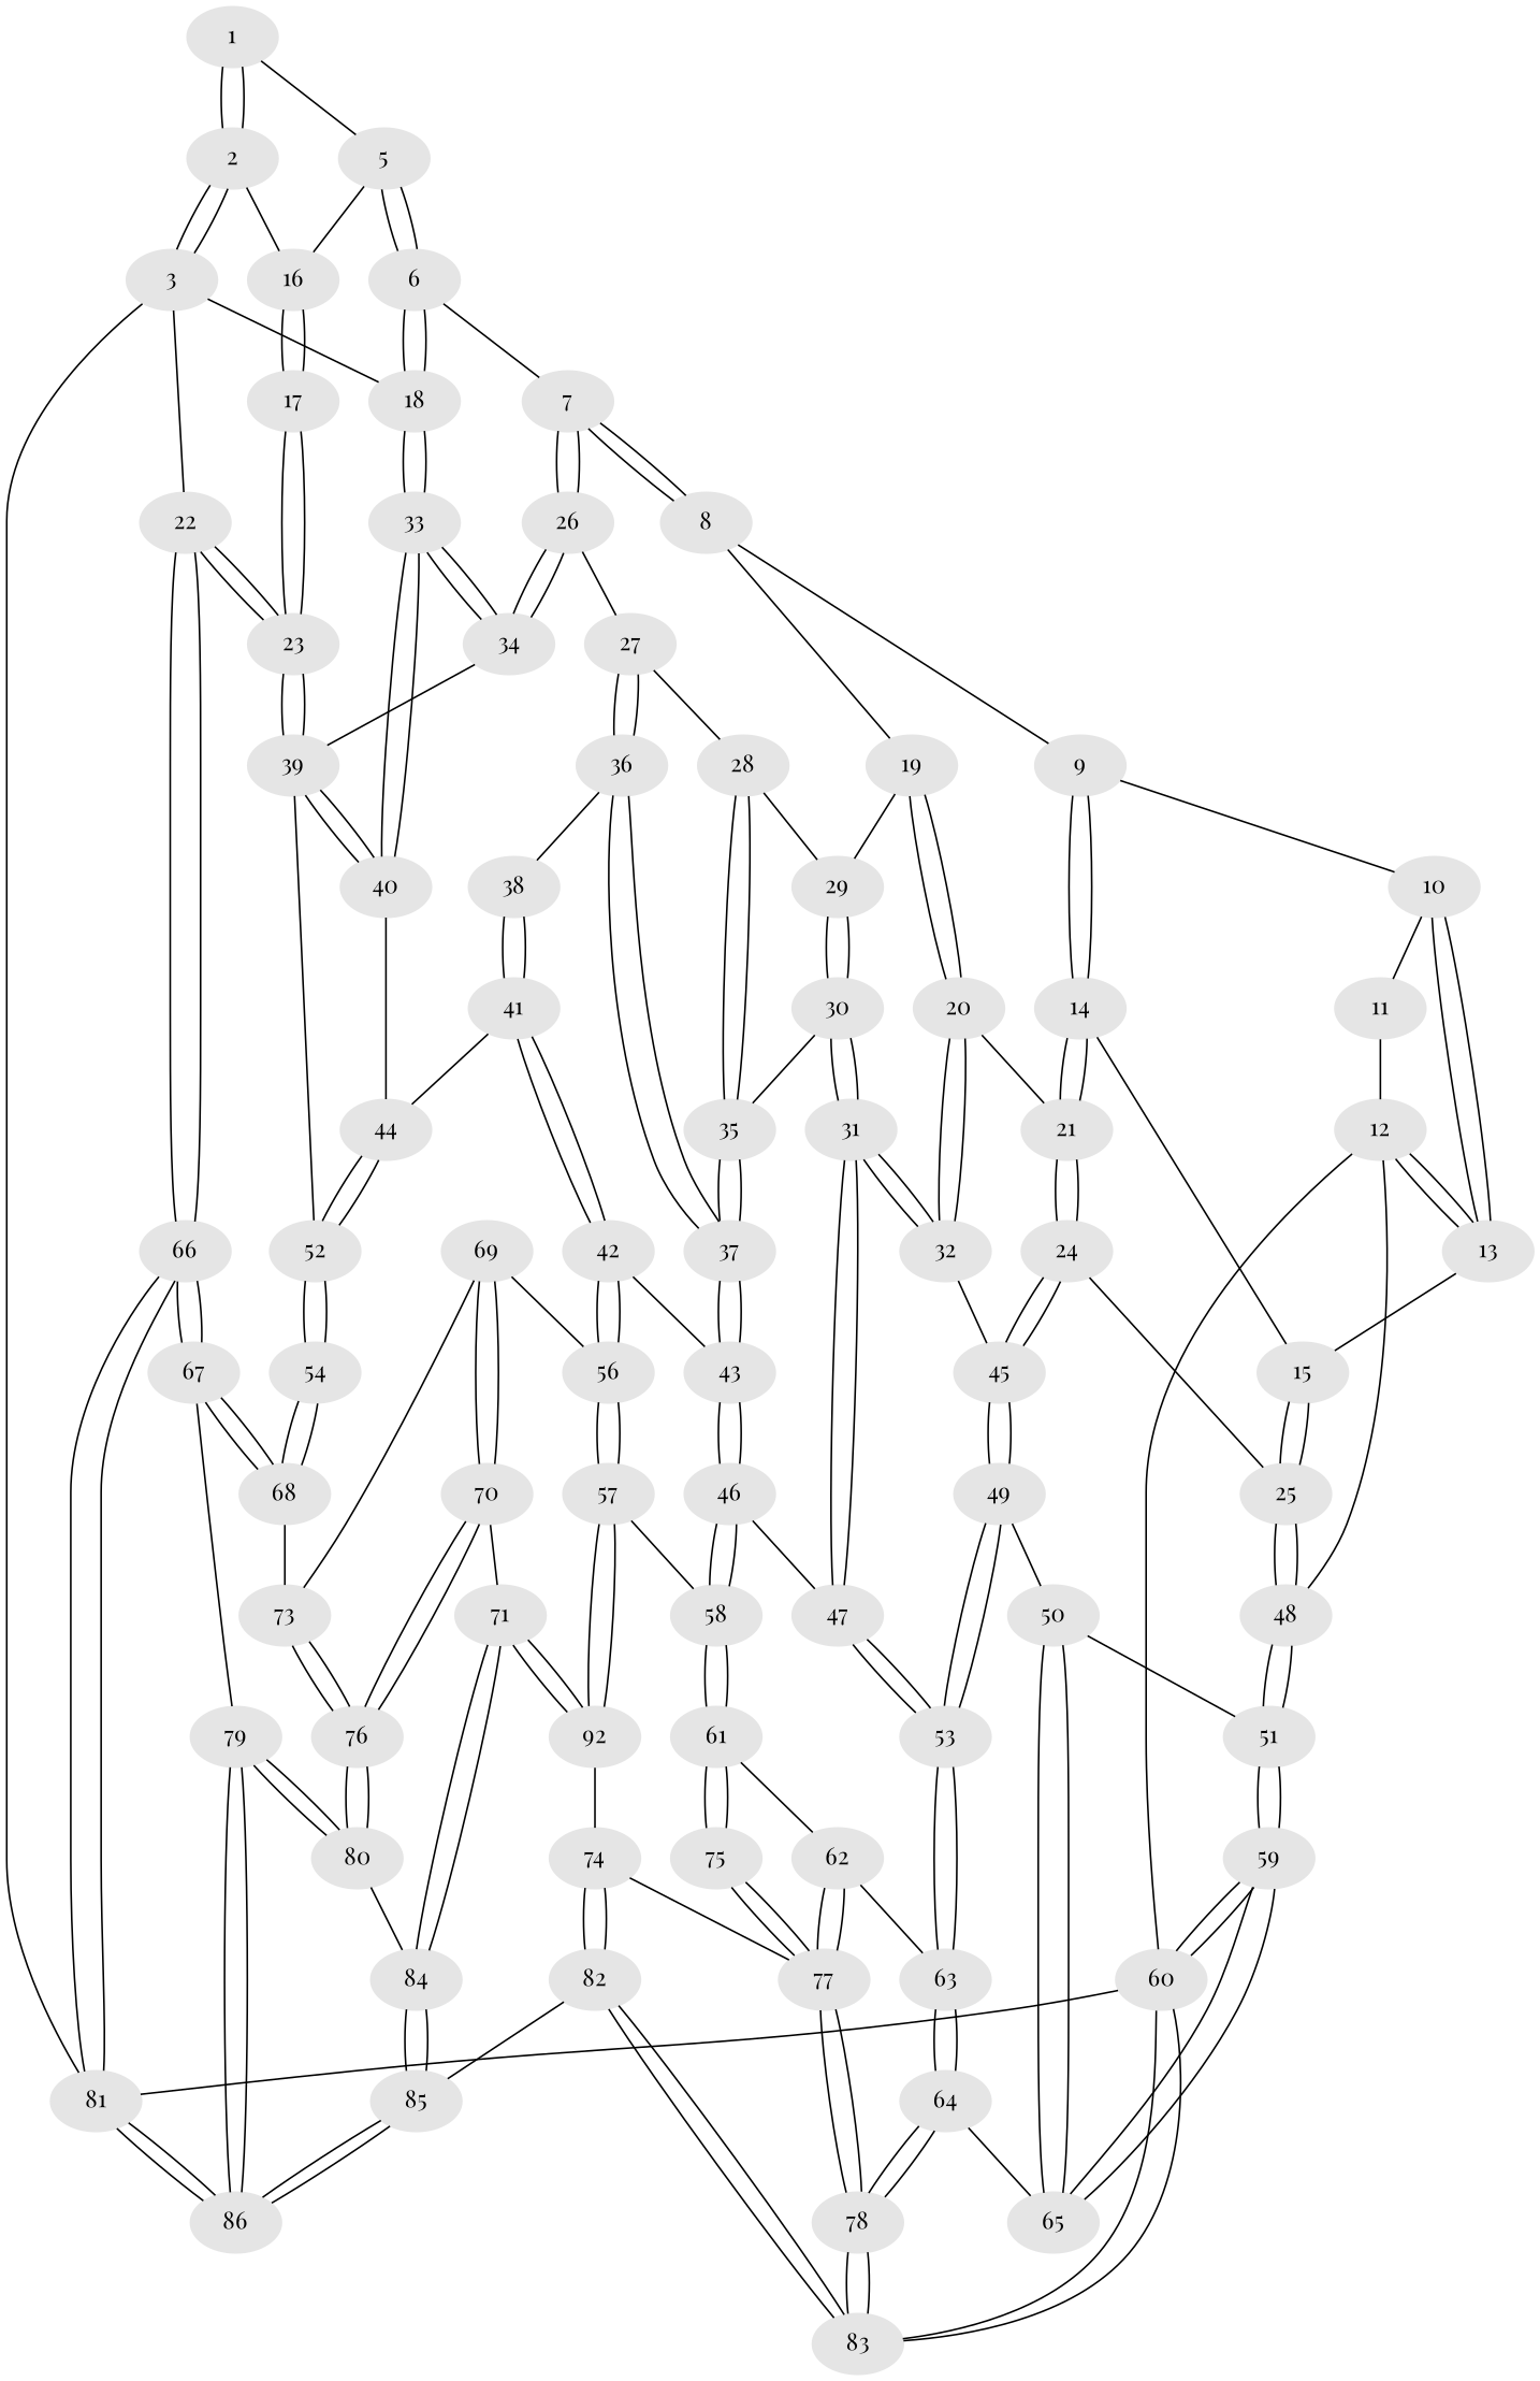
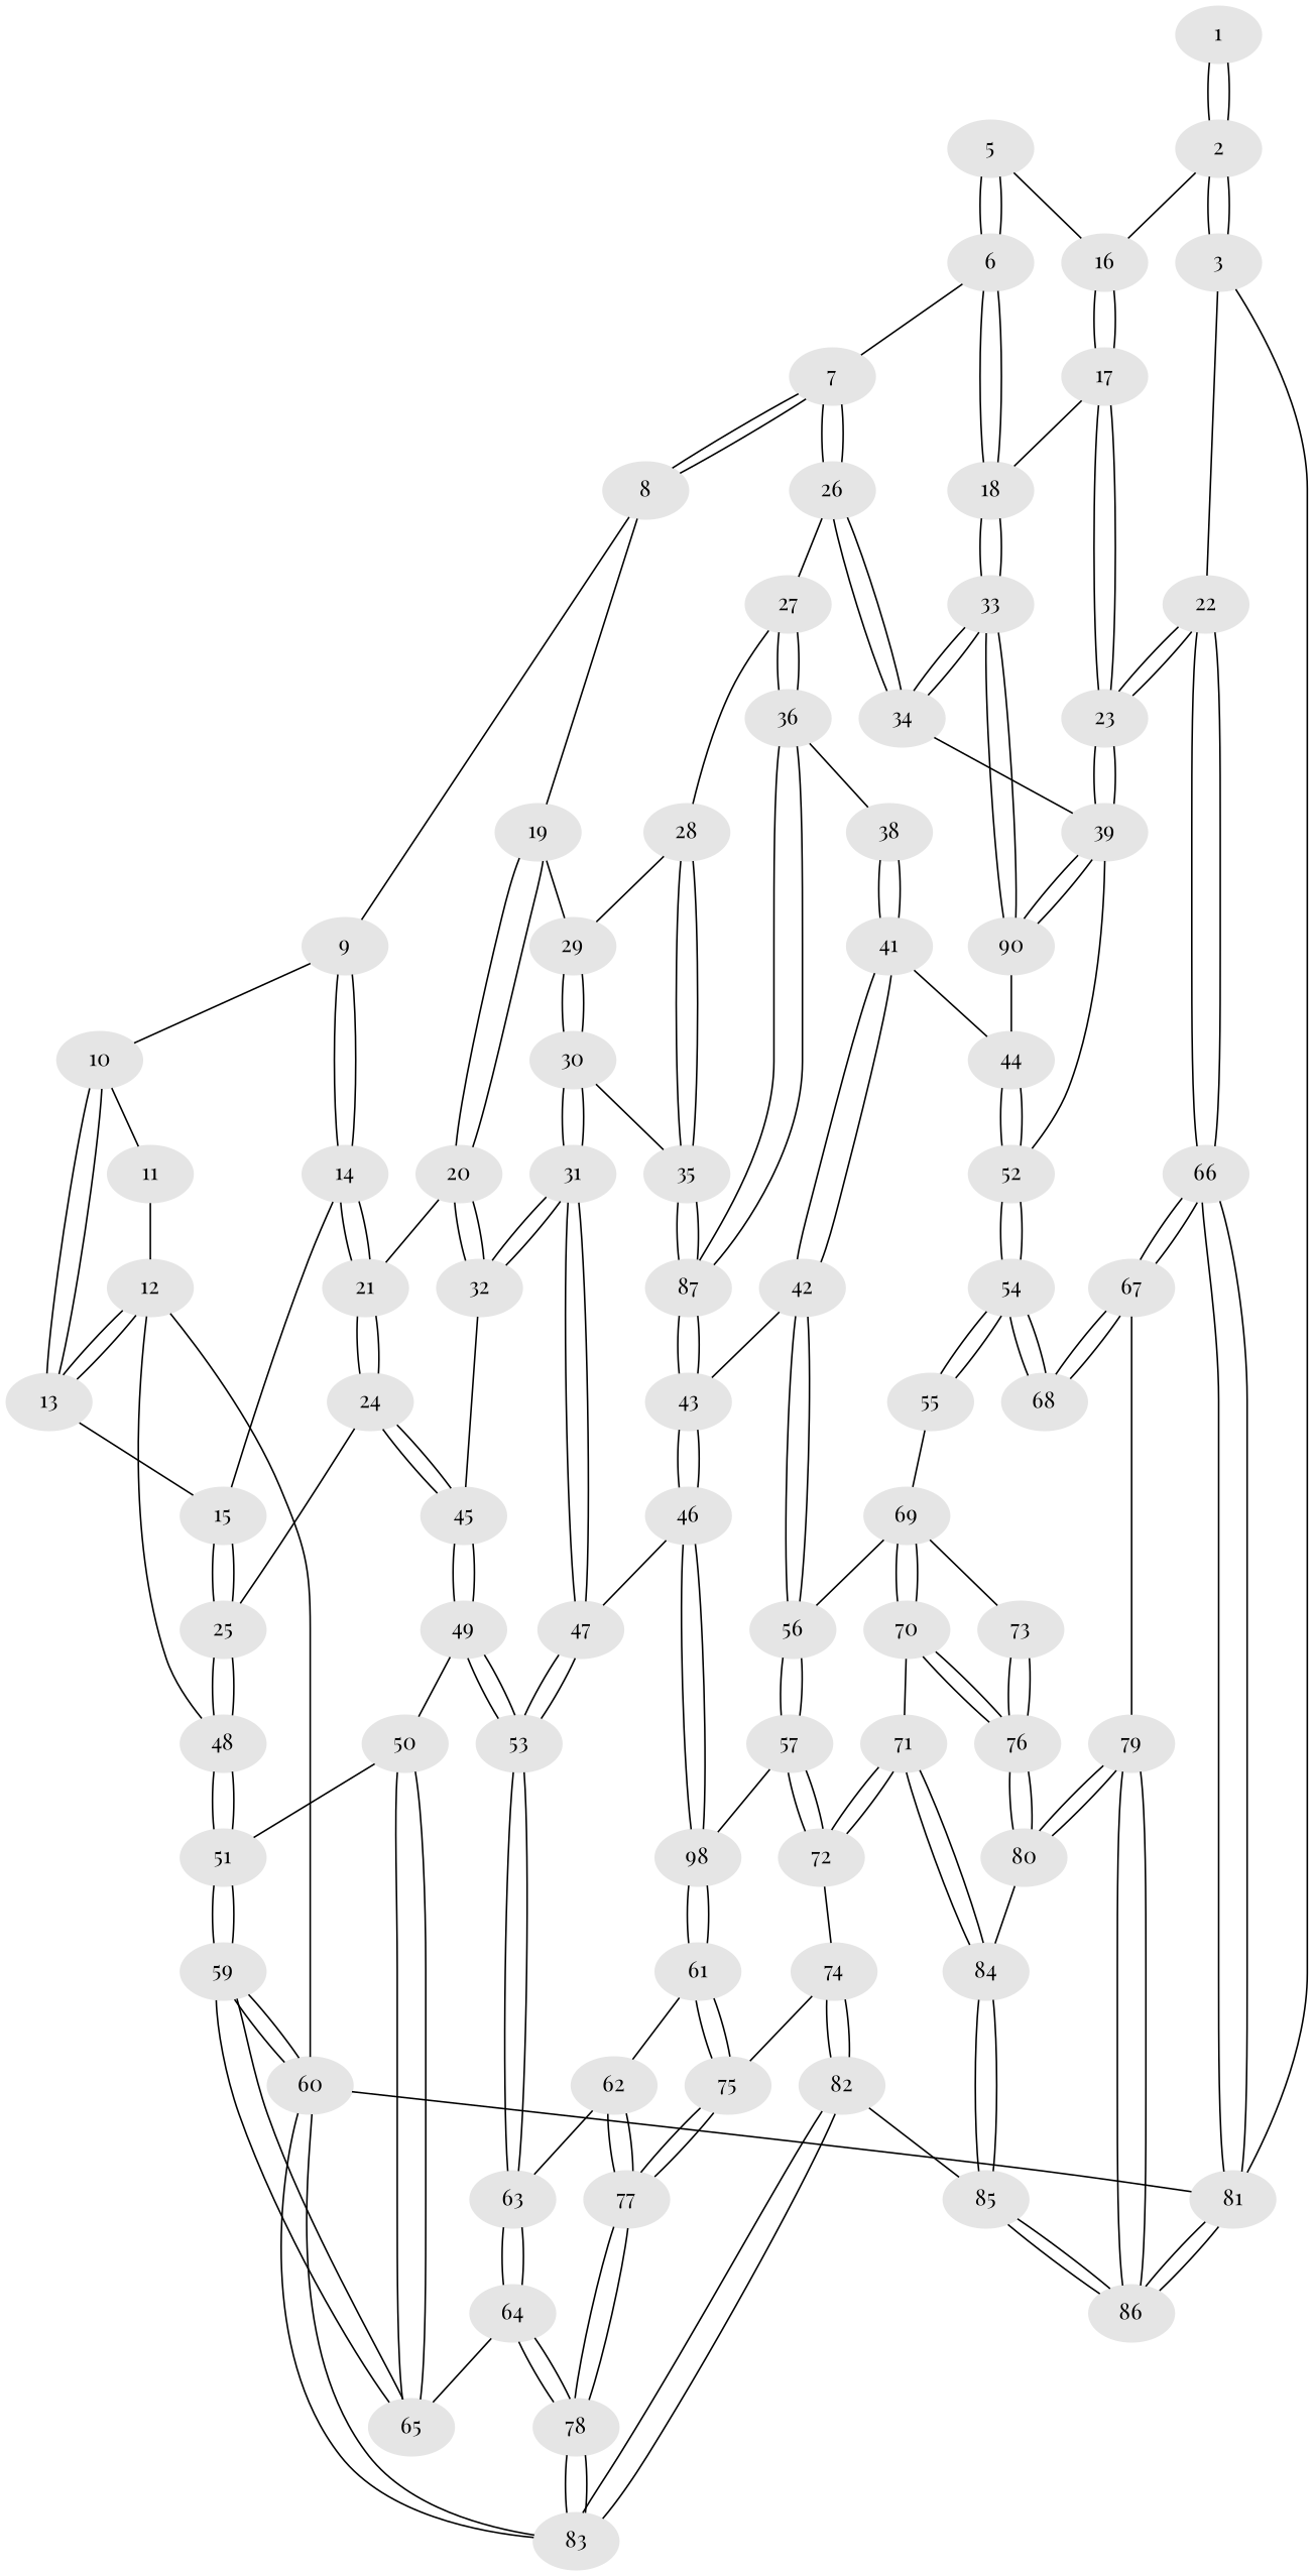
  graph {
    fontname="Playfair Display"
    node [color=gray90 fontname="Playfair Display" style=filled]
    edge [fontname="Playfair Display"]
    1
    2
    5
    3
    16
    6
    22
    81
    17
    23
    66
    86
    11
    12
    7
    18
    8
    26
    33
    9
    19
    27
    34
    10
    14
    20
    29
    13
    15
    21
    48
    60
    51
    83
    25
    24
    39
-   40
+   40 [label=90]
    32
    30
    45
    67
    52
    49
    28
    36
    35
    38
-   37
+   37 [label=87]
    31
    47
    53
    44
    41
    43
    46
    42
    54
    56
    57
-   58
+   58 [label=98]
    50
    61
    63
    59
    65
+   55
    68
    64
    69
    73
    70
-   72 [label=92]
+   72
    74
    62
    75
    77
    78
    79
    80
    76
    71
    84
    85
    82
    1 -- 2
    1 -- 2
-   1 -- 5
    2 -- 3
    2 -- 3
    2 -- 16
    5 -- 16
    5 -- 6
    5 -- 6
    3 -- 22
    3 -- 81
    16 -- 17
    16 -- 17
    6 -- 7
    6 -- 18
    6 -- 18
    22 -- 23
    22 -- 23
    22 -- 66
    22 -- 66
    81 -- 86
    81 -- 86
    17 -- 23
    17 -- 23
-   3 -- 18
+   17 -- 18
    23 -- 39
    23 -- 39
    66 -- 81
    66 -- 81
    66 -- 67
    66 -- 67
    11 -- 12
    12 -- 13
    12 -- 13
    12 -- 48
    12 -- 60
    7 -- 8
    7 -- 8
    7 -- 26
    7 -- 26
    18 -- 33
    18 -- 33
    8 -- 9
    8 -- 19
    26 -- 27
    26 -- 34
    26 -- 34
    33 -- 34
    33 -- 34
    33 -- 40
    33 -- 40
    9 -- 10
    9 -- 14
    9 -- 14
    19 -- 20
    19 -- 20
    19 -- 29
    27 -- 28
    27 -- 36
    27 -- 36
    34 -- 39
    10 -- 11
    10 -- 13
    10 -- 13
    14 -- 15
    14 -- 21
    14 -- 21
    20 -- 21
    20 -- 32
    20 -- 32
    29 -- 30
    29 -- 30
    13 -- 15
    15 -- 25
    15 -- 25
    21 -- 24
    21 -- 24
    48 -- 51
    48 -- 51
    60 -- 81
    60 -- 83
    60 -- 83
    51 -- 59
    51 -- 59
    25 -- 48
    25 -- 48
    24 -- 25
    24 -- 45
    24 -- 45
    39 -- 40
    39 -- 40
    39 -- 52
    40 -- 44
    32 -- 45
    30 -- 35
    30 -- 31
    30 -- 31
    45 -- 49
    45 -- 49
    67 -- 68
    67 -- 68
    67 -- 79
    52 -- 54
    52 -- 54
    49 -- 53
    49 -- 53
    49 -- 50
    28 -- 29
    28 -- 35
    28 -- 35
    36 -- 38
    36 -- 37
    36 -- 37
    35 -- 37
    35 -- 37
    38 -- 41
    38 -- 41
    37 -- 43
    37 -- 43
    31 -- 32
    31 -- 32
    31 -- 47
    31 -- 47
    47 -- 53
    47 -- 53
    53 -- 63
    53 -- 63
    44 -- 52
    44 -- 52
    41 -- 44
    41 -- 42
    41 -- 42
    43 -- 46
    43 -- 46
    46 -- 47
    46 -- 58
    46 -- 58
    42 -- 43
    42 -- 56
    42 -- 56
+   54 -- 55
+   54 -- 55
    54 -- 68
    54 -- 68
    56 -- 57
    56 -- 57
    57 -- 58
    57 -- 72
    57 -- 72
    58 -- 61
    58 -- 61
    50 -- 51
    50 -- 65
    50 -- 65
    61 -- 62
    61 -- 75
    61 -- 75
    63 -- 64
    63 -- 64
    59 -- 60
    59 -- 60
    59 -- 65
    59 -- 65
-   68 -- 73
+   55 -- 69
    64 -- 65
    64 -- 78
    64 -- 78
    69 -- 56
    69 -- 73
    69 -- 70
    69 -- 70
    73 -- 76
    73 -- 76
    70 -- 76
    70 -- 76
    70 -- 71
    72 -- 74
-   74 -- 77
+   74 -- 75
    74 -- 82
    74 -- 82
    62 -- 63
    62 -- 77
    62 -- 77
    75 -- 77
    75 -- 77
    77 -- 78
    77 -- 78
    78 -- 83
    78 -- 83
    79 -- 86
    79 -- 86
    79 -- 80
    79 -- 80
    80 -- 84
    76 -- 80
    76 -- 80
    71 -- 72
    71 -- 72
    71 -- 84
    71 -- 84
    84 -- 85
    84 -- 85
    85 -- 86
    85 -- 86
    82 -- 83
    82 -- 83
    82 -- 85
  }
